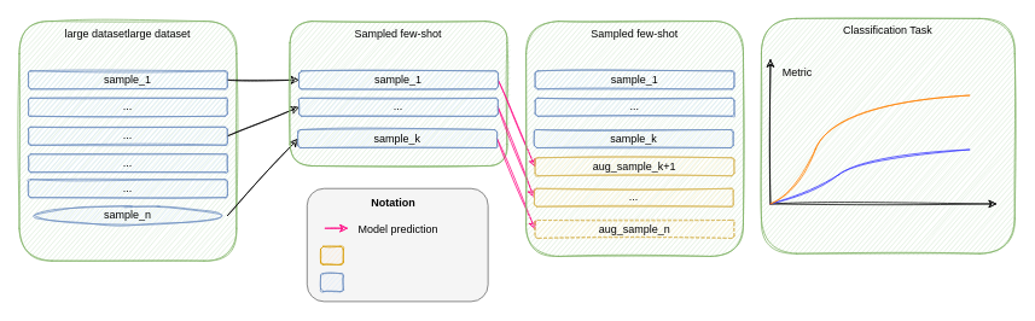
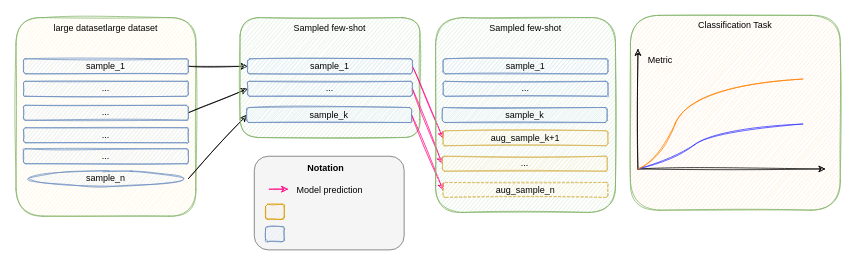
  <mxCell id="0" />
  <mxCell id="1" parent="0" />
- <mxCell id="2" value="large datasetlarge dataset" style="rounded=1;whiteSpace=wrap;html=1;verticalAlign=top;fillColor=#d5e8d4;strokeColor=#82b366;sketch=1;" parent="1" vertex="1"><mxGeometry x="20" y="23" width="240" height="265" as="geometry" /></mxCell>
+ <mxCell id="2" value="large datasetlarge dataset" style="rounded=1;whiteSpace=wrap;html=1;verticalAlign=top;fillColor=#fff2cc;strokeColor=#82b366;sketch=1;" parent="1" vertex="1"><mxGeometry x="20" y="23" width="240" height="265" as="geometry" /></mxCell>
  <mxCell id="3" style="edgeStyle=none;html=1;exitX=1;exitY=0.5;exitDx=0;exitDy=0;entryX=0;entryY=0.5;entryDx=0;entryDy=0;sketch=1;" parent="1" source="4" target="14" edge="1"><mxGeometry relative="1" as="geometry" /></mxCell>
  <mxCell id="4" value="&lt;span&gt;sample_1&lt;/span&gt;" style="rounded=1;whiteSpace=wrap;html=1;fillColor=#dae8fc;strokeColor=#6c8ebf;sketch=1;" parent="1" vertex="1"><mxGeometry x="30" y="78" width="220" height="20" as="geometry" /></mxCell>
  <mxCell id="5" value="..." style="rounded=1;whiteSpace=wrap;html=1;fillColor=#dae8fc;strokeColor=#6c8ebf;sketch=1;" parent="1" vertex="1"><mxGeometry x="30" y="108" width="220" height="20" as="geometry" /></mxCell>
  <mxCell id="6" value="..." style="rounded=1;whiteSpace=wrap;html=1;fillColor=#dae8fc;strokeColor=#6c8ebf;sketch=1;" parent="1" vertex="1"><mxGeometry x="30" y="198" width="220" height="20" as="geometry" /></mxCell>
  <mxCell id="7" style="edgeStyle=none;html=1;exitX=1;exitY=0.5;exitDx=0;exitDy=0;entryX=0;entryY=0.5;entryDx=0;entryDy=0;sketch=1;" parent="1" source="8" target="18" edge="1"><mxGeometry relative="1" as="geometry" /></mxCell>
  <mxCell id="8" value="sample_n" style="ellipse;whiteSpace=wrap;html=1;fillColor=#dae8fc;strokeColor=#6c8ebf;sketch=1;" parent="1" vertex="1"><mxGeometry x="30" y="228" width="220" height="20" as="geometry" /></mxCell>
  <mxCell id="9" style="edgeStyle=none;html=1;exitX=1;exitY=0.5;exitDx=0;exitDy=0;entryX=0;entryY=0.5;entryDx=0;entryDy=0;sketch=1;" parent="1" source="10" target="16" edge="1"><mxGeometry relative="1" as="geometry" /></mxCell>
  <mxCell id="10" value="..." style="rounded=1;whiteSpace=wrap;html=1;fillColor=#dae8fc;strokeColor=#6c8ebf;sketch=1;" parent="1" vertex="1"><mxGeometry x="30" y="140" width="220" height="20" as="geometry" /></mxCell>
  <mxCell id="11" value="..." style="rounded=1;whiteSpace=wrap;html=1;fillColor=#dae8fc;strokeColor=#6c8ebf;sketch=1;" parent="1" vertex="1"><mxGeometry x="30" y="170" width="220" height="20" as="geometry" /></mxCell>
  <mxCell id="12" value="Sampled few-shot" style="rounded=1;whiteSpace=wrap;html=1;verticalAlign=top;fillColor=#d5e8d4;strokeColor=#82b366;sketch=1;" parent="1" vertex="1"><mxGeometry x="319" y="23" width="240" height="160" as="geometry" /></mxCell>
  <mxCell id="13" style="edgeStyle=none;sketch=1;html=1;exitX=1;exitY=0.5;exitDx=0;exitDy=0;entryX=0;entryY=0.5;entryDx=0;entryDy=0;strokeColor=#FF0080;" parent="1" source="14" target="23" edge="1"><mxGeometry relative="1" as="geometry" /></mxCell>
  <mxCell id="14" value="&lt;span&gt;sample_1&lt;/span&gt;" style="rounded=1;whiteSpace=wrap;html=1;fillColor=#dae8fc;strokeColor=#6c8ebf;sketch=1;" parent="1" vertex="1"><mxGeometry x="329" y="78" width="220" height="20" as="geometry" /></mxCell>
  <mxCell id="15" style="edgeStyle=none;sketch=1;html=1;exitX=1;exitY=0.5;exitDx=0;exitDy=0;entryX=0;entryY=0.5;entryDx=0;entryDy=0;strokeColor=#FF0080;" parent="1" source="16" target="24" edge="1"><mxGeometry relative="1" as="geometry" /></mxCell>
  <mxCell id="16" value="..." style="rounded=1;whiteSpace=wrap;html=1;fillColor=#dae8fc;strokeColor=#6c8ebf;sketch=1;" parent="1" vertex="1"><mxGeometry x="329" y="108" width="220" height="20" as="geometry" /></mxCell>
  <mxCell id="17" style="edgeStyle=none;sketch=1;html=1;exitX=1;exitY=0.5;exitDx=0;exitDy=0;entryX=0;entryY=0.5;entryDx=0;entryDy=0;strokeColor=#FF0080;" parent="1" source="18" target="25" edge="1"><mxGeometry relative="1" as="geometry" /></mxCell>
  <mxCell id="18" value="sample_k" style="rounded=1;whiteSpace=wrap;html=1;fillColor=#dae8fc;strokeColor=#6c8ebf;sketch=1;" parent="1" vertex="1"><mxGeometry x="328" y="143" width="220" height="20" as="geometry" /></mxCell>
  <mxCell id="19" value="Sampled few-shot" style="rounded=1;whiteSpace=wrap;html=1;verticalAlign=top;fillColor=#d5e8d4;strokeColor=#82b366;sketch=1;" parent="1" vertex="1"><mxGeometry x="580" y="23" width="240" height="260" as="geometry" /></mxCell>
  <mxCell id="20" value="&lt;span&gt;sample_1&lt;/span&gt;" style="rounded=1;whiteSpace=wrap;html=1;fillColor=#dae8fc;strokeColor=#6c8ebf;sketch=1;" parent="1" vertex="1"><mxGeometry x="590" y="78" width="220" height="20" as="geometry" /></mxCell>
  <mxCell id="21" value="..." style="rounded=1;whiteSpace=wrap;html=1;fillColor=#dae8fc;strokeColor=#6c8ebf;sketch=1;" parent="1" vertex="1"><mxGeometry x="590" y="108" width="220" height="20" as="geometry" /></mxCell>
  <mxCell id="22" value="sample_k" style="rounded=1;whiteSpace=wrap;html=1;fillColor=#dae8fc;strokeColor=#6c8ebf;sketch=1;" parent="1" vertex="1"><mxGeometry x="589" y="143" width="220" height="20" as="geometry" /></mxCell>
  <mxCell id="23" value="aug_sample_k+1" style="rounded=1;whiteSpace=wrap;html=1;fillColor=#fff2cc;strokeColor=#d6b656;sketch=1;" parent="1" vertex="1"><mxGeometry x="590" y="174" width="220" height="20" as="geometry" /></mxCell>
  <mxCell id="24" value="..." style="rounded=1;whiteSpace=wrap;html=1;fillColor=#fff2cc;strokeColor=#d6b656;sketch=1;" parent="1" vertex="1"><mxGeometry x="589" y="208" width="220" height="20" as="geometry" /></mxCell>
  <mxCell id="25" value="aug_sample_n" style="rounded=1;whiteSpace=wrap;html=1;fillColor=#fff2cc;strokeColor=#d6b656;sketch=1;dashed=1;" parent="1" vertex="1"><mxGeometry x="590" y="243" width="220" height="20" as="geometry" /></mxCell>
  <mxCell id="26" value="" style="rounded=1;whiteSpace=wrap;html=1;fontSize=17;fillColor=#f5f5f5;fontColor=#333333;strokeColor=#666666;" parent="1" vertex="1"><mxGeometry x="338" y="208" width="200" height="125" as="geometry" /></mxCell>
  <mxCell id="27" style="edgeStyle=none;sketch=1;html=1;exitX=1;exitY=0.5;exitDx=0;exitDy=0;entryX=0;entryY=0.5;entryDx=0;entryDy=0;strokeColor=#FF0080;" parent="1" edge="1"><mxGeometry relative="1" as="geometry"><mxPoint x="358" y="252" as="sourcePoint" /><mxPoint x="383" y="252" as="targetPoint" /></mxGeometry></mxCell>
  <mxCell id="28" value="&lt;font style=&quot;font-size: 12px&quot;&gt;Model prediction&lt;/font&gt;" style="text;html=1;strokeColor=none;fillColor=none;align=left;verticalAlign=middle;whiteSpace=wrap;rounded=0;fontSize=17;" parent="1" vertex="1"><mxGeometry x="393" y="237" width="145" height="30" as="geometry" /></mxCell>
  <mxCell id="29" value="" style="rounded=1;whiteSpace=wrap;html=1;fillColor=#ffe6cc;strokeColor=#d79b00;sketch=1;" parent="1" vertex="1"><mxGeometry x="353" y="272" width="25" height="20" as="geometry" /></mxCell>
  <mxCell id="30" value="" style="rounded=1;whiteSpace=wrap;html=1;fillColor=#dae8fc;strokeColor=#6c8ebf;sketch=1;" parent="1" vertex="1"><mxGeometry x="353" y="302" width="25" height="20" as="geometry" /></mxCell>
  <mxCell id="31" value="&lt;b&gt;&lt;font style=&quot;font-size: 12px&quot;&gt;Notation&lt;/font&gt;&lt;/b&gt;" style="text;html=1;strokeColor=none;fillColor=none;align=center;verticalAlign=middle;whiteSpace=wrap;rounded=0;fontSize=17;" parent="1" vertex="1"><mxGeometry x="345.5" y="208" width="175" height="30" as="geometry" /></mxCell>
- <mxCell id="32" value="Classification Task" style="rounded=1;whiteSpace=wrap;html=1;verticalAlign=top;fillColor=#d5e8d4;strokeColor=#82b366;sketch=1;" parent="1" vertex="1"><mxGeometry x="840" y="20" width="280" height="260" as="geometry" /></mxCell>
+ <mxCell id="32" value="Classification Task" style="rounded=1;whiteSpace=wrap;html=1;verticalAlign=top;fillColor=#ffe6cc;strokeColor=#82b366;sketch=1;" parent="1" vertex="1"><mxGeometry x="840" y="20" width="280" height="260" as="geometry" /></mxCell>
  <mxCell id="33" value="" style="endArrow=classic;html=1;sketch=1;strokeColor=#000000;" parent="1" edge="1"><mxGeometry width="50" height="50" relative="1" as="geometry"><mxPoint x="850" y="225" as="sourcePoint" /><mxPoint x="850" y="65" as="targetPoint" /></mxGeometry></mxCell>
  <mxCell id="34" value="" style="endArrow=classic;html=1;sketch=1;strokeColor=#000000;" parent="1" edge="1"><mxGeometry width="50" height="50" relative="1" as="geometry"><mxPoint x="850" y="225" as="sourcePoint" /><mxPoint x="1100" y="225" as="targetPoint" /></mxGeometry></mxCell>
  <mxCell id="35" value="" style="curved=1;endArrow=none;html=1;sketch=1;strokeColor=#3333FF;endFill=0;" parent="1" edge="1"><mxGeometry width="50" height="50" relative="1" as="geometry"><mxPoint x="850" y="225" as="sourcePoint" /><mxPoint x="1070" y="165" as="targetPoint" /><Array as="points"><mxPoint x="900" y="213" /><mxPoint x="950" y="173" /></Array></mxGeometry></mxCell>
  <mxCell id="36" value="" style="curved=1;endArrow=none;html=1;sketch=1;strokeColor=#FF8000;endFill=0;" parent="1" edge="1"><mxGeometry width="50" height="50" relative="1" as="geometry"><mxPoint x="850" y="225" as="sourcePoint" /><mxPoint x="1070" y="105" as="targetPoint" /><Array as="points"><mxPoint x="880" y="213" /><mxPoint x="920" y="115" /></Array></mxGeometry></mxCell>
  <mxCell id="37" value="Metric" style="text;html=1;strokeColor=none;fillColor=none;align=center;verticalAlign=middle;whiteSpace=wrap;rounded=0;" parent="1" vertex="1"><mxGeometry x="850" y="65" width="60" height="30" as="geometry" /></mxCell>
